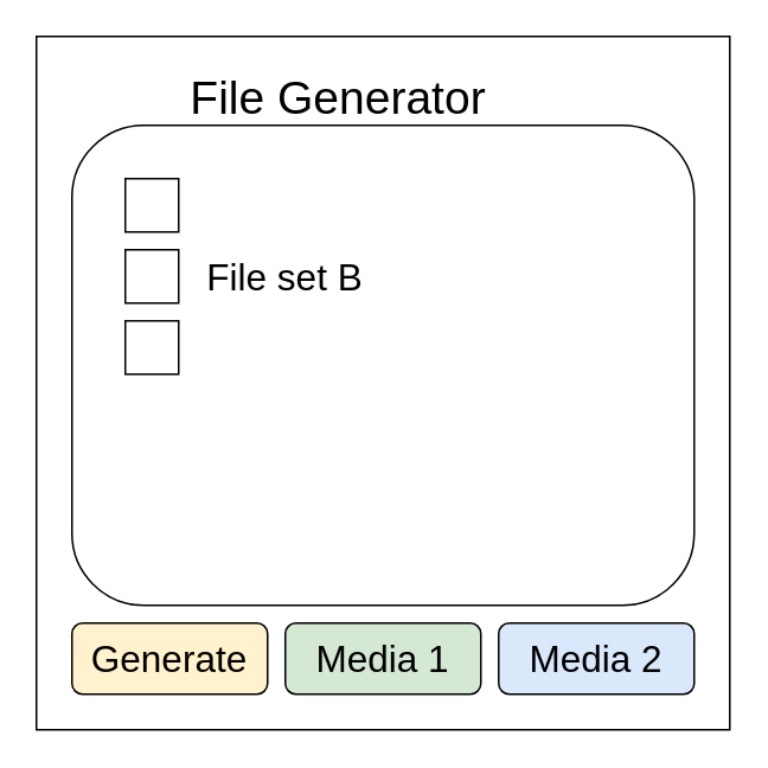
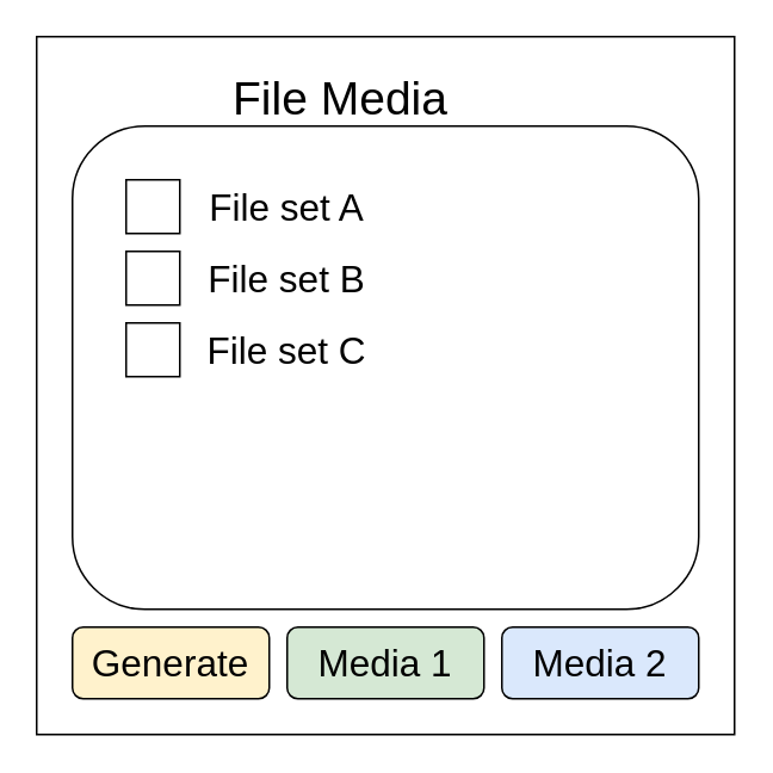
  <mxCell id="0" />
  <mxCell id="1" parent="0" />
  <mxCell id="2" value="" style="whiteSpace=wrap;html=1;aspect=fixed;" vertex="1" parent="1"><mxGeometry x="20" y="20" width="390" height="390" as="geometry" /></mxCell>
- <mxCell id="3" value="File Generator" style="text;html=1;strokeColor=none;fillColor=none;align=center;verticalAlign=middle;whiteSpace=wrap;rounded=0;fontSize=26;" vertex="1" parent="1"><mxGeometry x="80" y="40" width="220" height="30" as="geometry" /></mxCell>
+ <mxCell id="3" value="File Media" style="text;html=1;strokeColor=none;fillColor=none;align=center;verticalAlign=middle;whiteSpace=wrap;rounded=0;fontSize=26;" vertex="1" parent="1"><mxGeometry x="80" y="40" width="220" height="30" as="geometry" /></mxCell>
  <mxCell id="4" value="Generate" style="rounded=1;whiteSpace=wrap;html=1;fontSize=21;fillColor=#fff2cc;" vertex="1" parent="1"><mxGeometry x="40" y="350" width="110" height="40" as="geometry" /></mxCell>
  <mxCell id="5" value="Media 1" style="rounded=1;whiteSpace=wrap;html=1;fontSize=21;fillColor=#d5e8d4;" vertex="1" parent="1"><mxGeometry x="160" y="350" width="110" height="40" as="geometry" /></mxCell>
  <mxCell id="6" value="Media 2" style="rounded=1;whiteSpace=wrap;html=1;fontSize=21;fillColor=#dae8fc;" vertex="1" parent="1"><mxGeometry x="280" y="350" width="110" height="40" as="geometry" /></mxCell>
  <mxCell id="7" value="" style="rounded=1;whiteSpace=wrap;html=1;fontSize=21;" vertex="1" parent="1"><mxGeometry x="40" y="70" width="350" height="270" as="geometry" /></mxCell>
  <mxCell id="8" value="" style="group" vertex="1" connectable="0" parent="1"><mxGeometry x="70" y="100" width="140" height="30" as="geometry" /></mxCell>
  <mxCell id="9" value="" style="whiteSpace=wrap;html=1;aspect=fixed;fontSize=21;" vertex="1" parent="8"><mxGeometry width="30" height="30" as="geometry" /></mxCell>
+ <mxCell id="10" value="File set A" style="text;html=1;strokeColor=none;fillColor=none;align=center;verticalAlign=middle;whiteSpace=wrap;rounded=0;fontSize=21;" vertex="1" parent="8"><mxGeometry x="40" width="100" height="30" as="geometry" /></mxCell>
  <mxCell id="11" value="" style="group" vertex="1" connectable="0" parent="1"><mxGeometry x="70" y="140" width="140" height="30" as="geometry" /></mxCell>
  <mxCell id="12" value="" style="whiteSpace=wrap;html=1;aspect=fixed;fontSize=21;" vertex="1" parent="11"><mxGeometry width="30" height="30" as="geometry" /></mxCell>
  <mxCell id="13" value="File set B" style="text;html=1;strokeColor=none;fillColor=none;align=center;verticalAlign=middle;whiteSpace=wrap;rounded=0;fontSize=21;" vertex="1" parent="11"><mxGeometry x="40" width="100" height="30" as="geometry" /></mxCell>
  <mxCell id="14" value="" style="group" vertex="1" connectable="0" parent="1"><mxGeometry x="70" y="180" width="140" height="30" as="geometry" /></mxCell>
  <mxCell id="15" value="" style="whiteSpace=wrap;html=1;aspect=fixed;fontSize=21;" vertex="1" parent="14"><mxGeometry width="30" height="30" as="geometry" /></mxCell>
+ <mxCell id="16" value="File set C" style="text;html=1;strokeColor=none;fillColor=none;align=center;verticalAlign=middle;whiteSpace=wrap;rounded=0;fontSize=21;" vertex="1" parent="14"><mxGeometry x="40" width="100" height="30" as="geometry" /></mxCell>
